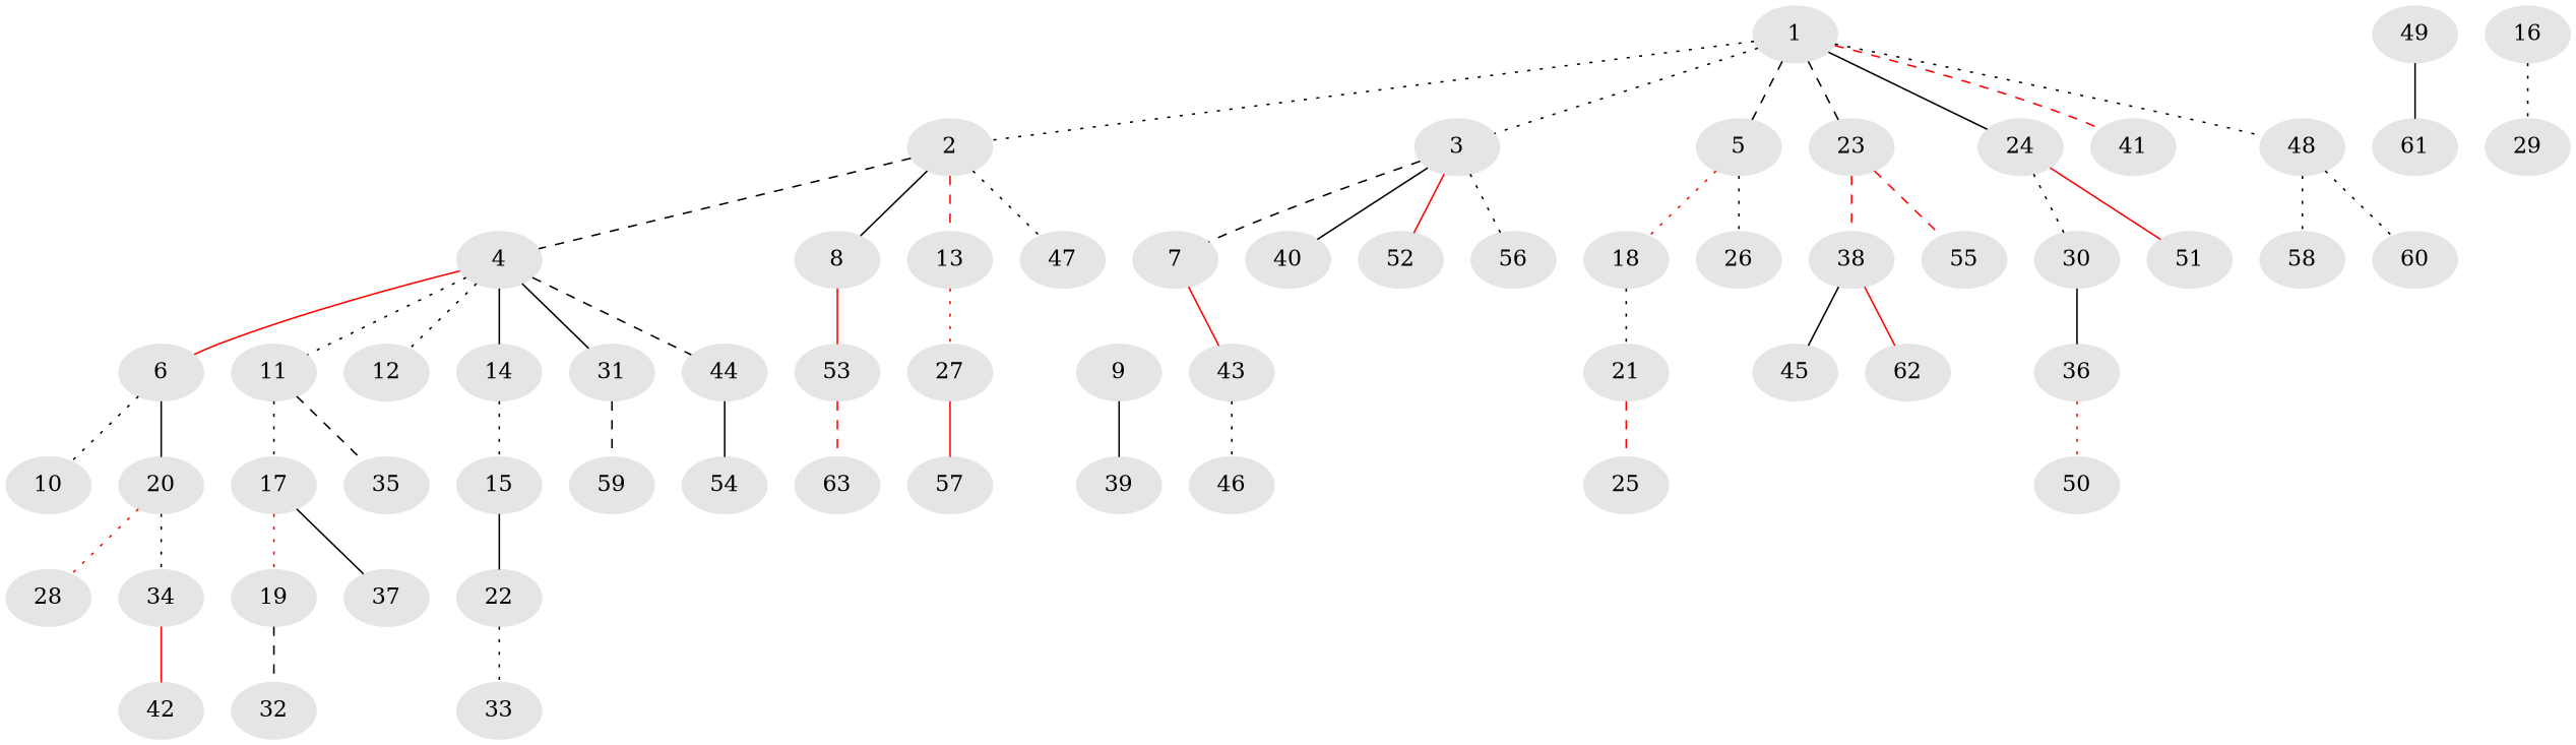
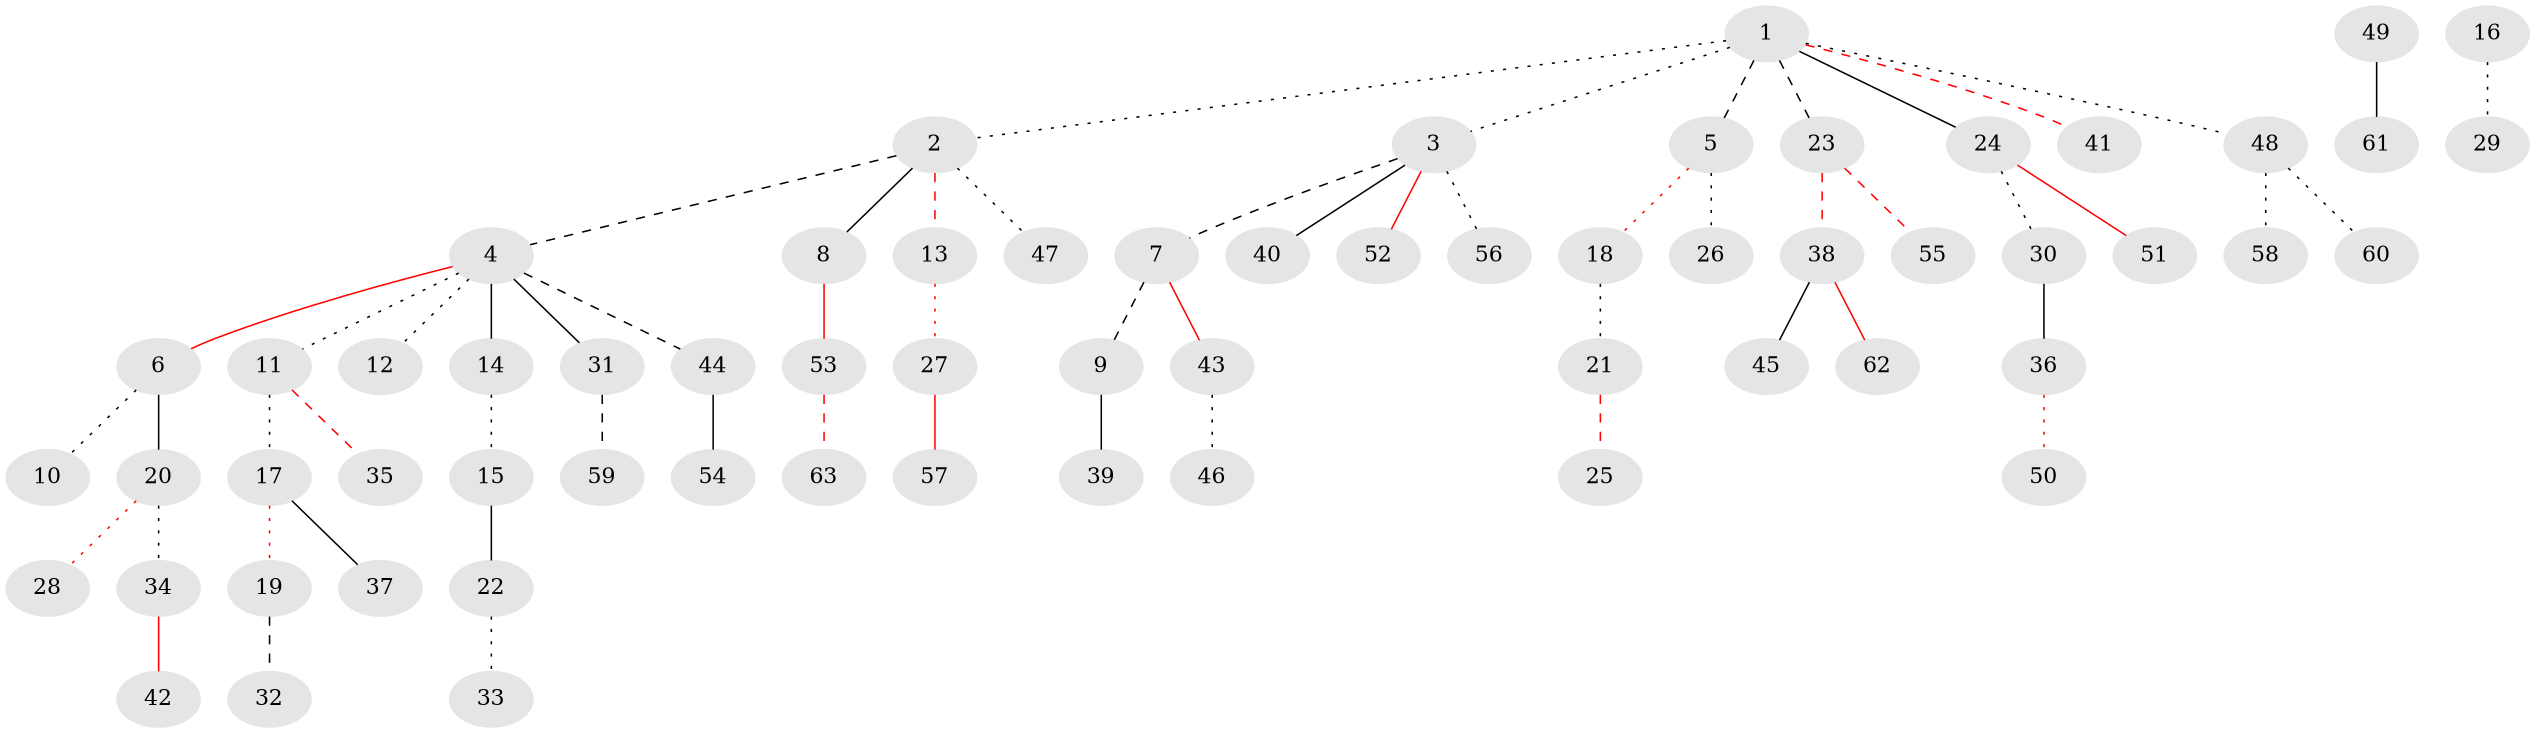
  graph {
    node [color=gray90 style=filled]
    edge [color=black style=dotted weight=1.0]
    1
    2
    3
    5
    23
    24
    41
    48
    4
    8
    13
    47
    7
    40
    52
    56
    18
    26
    38
    55
    30
    51
    58
    60
    6
    11
    12
    14
    31
    44
    53
    27
    49
    61
    9
    43
    10
    20
    17
    35
    15
    59
    54
    16
    29
    21
    28
    34
    39
    46
    63
    19
    37
    57
    22
    33
    32
    25
    42
    45
    62
    36
    50
    1 -- 2
    1 -- 3 [weight=2.0]
    1 -- 5 [style=dashed]
    1 -- 23 [style=dashed]
    1 -- 24 [style=solid]
    1 -- 41 [color=red style=dashed]
    1 -- 48
    2 -- 4 [style=dashed]
    2 -- 8 [style=solid]
    2 -- 13 [color=red style=dashed]
    2 -- 47
    3 -- 7 [style=dashed]
    3 -- 40 [style=solid]
    3 -- 52 [color=red style=solid]
    3 -- 56
    5 -- 18 [color=red]
    5 -- 26
    23 -- 38 [color=red style=dashed]
    23 -- 55 [color=red style=dashed]
    24 -- 30
    24 -- 51 [color=red style=solid]
    48 -- 58
    48 -- 60
    4 -- 6 [color=red style=solid]
    4 -- 11
    4 -- 12
    4 -- 14 [style=solid]
    4 -- 31 [style=solid]
    4 -- 44 [style=dashed]
    8 -- 53 [color=red style=solid]
    13 -- 27 [color=red]
+   7 -- 9 [style=dashed]
    7 -- 43 [color=red style=solid]
    18 -- 21
    38 -- 45 [style=solid]
    38 -- 62 [color=red style=solid]
    30 -- 36 [style=solid]
    6 -- 10
    6 -- 20 [style=solid]
    11 -- 17
-   11 -- 35 [style=dashed]
+   11 -- 35 [color=red style=dashed]
    14 -- 15
    31 -- 59 [style=dashed]
    44 -- 54 [style=solid]
    53 -- 63 [color=red style=dashed]
    27 -- 57 [color=red style=solid]
    49 -- 61 [style=solid]
    9 -- 39 [style=solid]
    43 -- 46
    20 -- 28 [color=red]
    20 -- 34
    17 -- 19 [color=red weight=3.0]
    17 -- 37 [style=solid]
    15 -- 22 [style=solid]
    16 -- 29
    21 -- 25 [color=red style=dashed weight=3.0]
    34 -- 42 [color=red style=solid]
    19 -- 32 [style=dashed]
    22 -- 33 [weight=2.0]
    36 -- 50 [color=red]
  }
